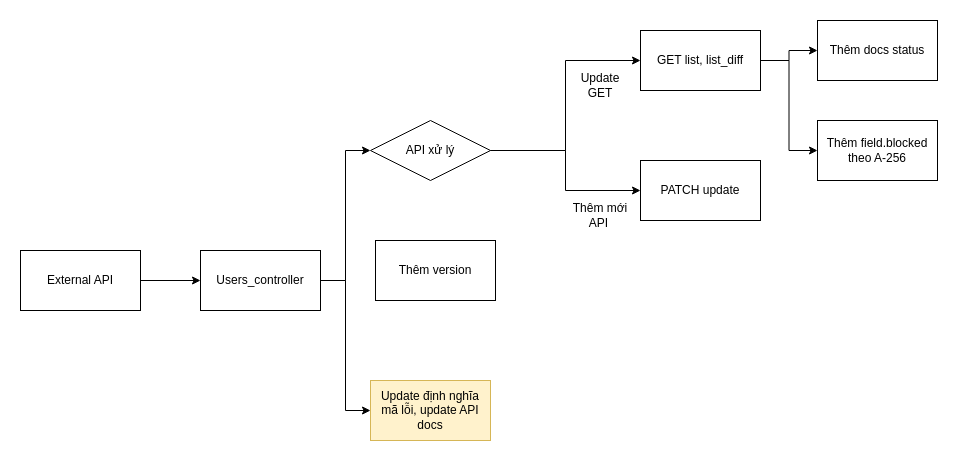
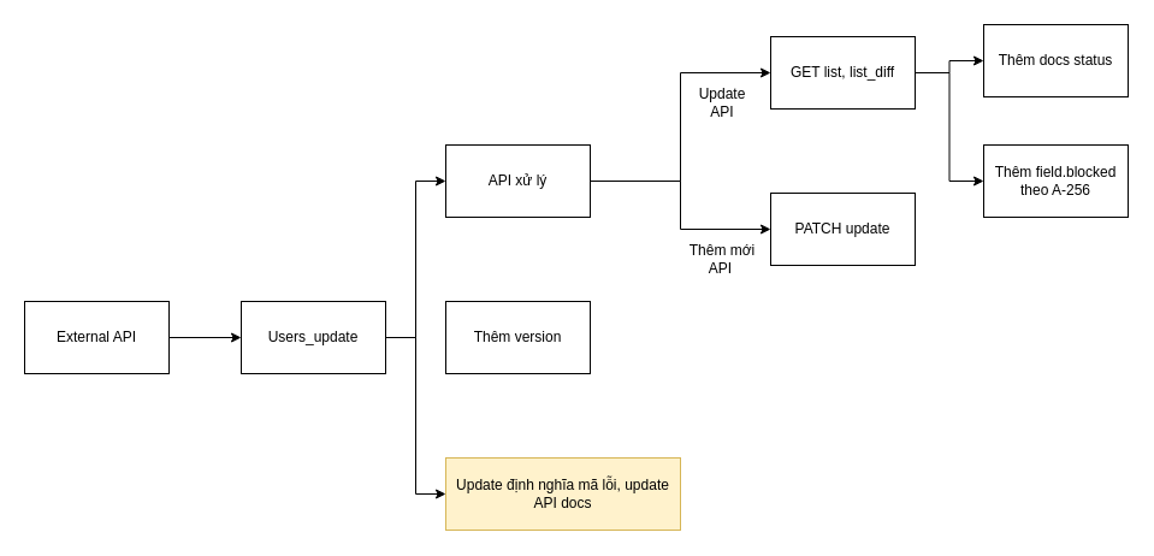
  <mxCell id="0" />
  <mxCell id="1" parent="0" />
  <mxCell id="2" style="edgeStyle=orthogonalEdgeStyle;rounded=0;orthogonalLoop=1;jettySize=auto;html=1;exitX=1;exitY=0.5;exitDx=0;exitDy=0;entryX=0;entryY=0.5;entryDx=0;entryDy=0;" parent="1" source="3" target="6" edge="1"><mxGeometry relative="1" as="geometry" /></mxCell>
  <mxCell id="3" value="External API" style="rounded=0;whiteSpace=wrap;html=1;" parent="1" vertex="1"><mxGeometry x="20" y="250" width="120" height="60" as="geometry" /></mxCell>
  <mxCell id="4" style="edgeStyle=orthogonalEdgeStyle;rounded=0;orthogonalLoop=1;jettySize=auto;html=1;exitX=1;exitY=0.5;exitDx=0;exitDy=0;entryX=0;entryY=0.5;entryDx=0;entryDy=0;" parent="1" source="6" target="13" edge="1"><mxGeometry relative="1" as="geometry" /></mxCell>
  <mxCell id="5" style="edgeStyle=orthogonalEdgeStyle;rounded=0;orthogonalLoop=1;jettySize=auto;html=1;exitX=1;exitY=0.5;exitDx=0;exitDy=0;entryX=0;entryY=0.5;entryDx=0;entryDy=0;" edge="1" parent="1" source="6" target="19"><mxGeometry relative="1" as="geometry" /></mxCell>
- <mxCell id="6" value="Users_controller" style="rounded=0;whiteSpace=wrap;html=1;" parent="1" vertex="1"><mxGeometry x="200" y="250" width="120" height="60" as="geometry" /></mxCell>
+ <mxCell id="6" value="Users_update" style="rounded=0;whiteSpace=wrap;html=1;" parent="1" vertex="1"><mxGeometry x="200" y="250" width="120" height="60" as="geometry" /></mxCell>
  <mxCell id="7" style="edgeStyle=orthogonalEdgeStyle;rounded=0;orthogonalLoop=1;jettySize=auto;html=1;exitX=1;exitY=0.5;exitDx=0;exitDy=0;entryX=0;entryY=0.5;entryDx=0;entryDy=0;" parent="1" source="9" target="17" edge="1"><mxGeometry relative="1" as="geometry" /></mxCell>
  <mxCell id="8" style="edgeStyle=orthogonalEdgeStyle;rounded=0;orthogonalLoop=1;jettySize=auto;html=1;exitX=1;exitY=0.5;exitDx=0;exitDy=0;entryX=0;entryY=0.5;entryDx=0;entryDy=0;" parent="1" source="9" target="18" edge="1"><mxGeometry relative="1" as="geometry" /></mxCell>
  <mxCell id="9" value="GET list, list_diff" style="rounded=0;whiteSpace=wrap;html=1;" parent="1" vertex="1"><mxGeometry x="640" y="30" width="120" height="60" as="geometry" /></mxCell>
  <mxCell id="10" value="PATCH update" style="rounded=0;whiteSpace=wrap;html=1;" parent="1" vertex="1"><mxGeometry x="640" y="160" width="120" height="60" as="geometry" /></mxCell>
  <mxCell id="11" style="edgeStyle=orthogonalEdgeStyle;rounded=0;orthogonalLoop=1;jettySize=auto;html=1;exitX=1;exitY=0.5;exitDx=0;exitDy=0;entryX=0;entryY=0.5;entryDx=0;entryDy=0;" parent="1" source="13" target="9" edge="1"><mxGeometry relative="1" as="geometry" /></mxCell>
  <mxCell id="12" style="edgeStyle=orthogonalEdgeStyle;rounded=0;orthogonalLoop=1;jettySize=auto;html=1;exitX=1;exitY=0.5;exitDx=0;exitDy=0;entryX=0;entryY=0.5;entryDx=0;entryDy=0;" parent="1" source="13" target="10" edge="1"><mxGeometry relative="1" as="geometry" /></mxCell>
- <mxCell id="13" value="API xử lý" style="rhombus;whiteSpace=wrap;html=1;" parent="1" vertex="1"><mxGeometry x="370" y="120" width="120" height="60" as="geometry" /></mxCell>
- <mxCell id="14" value="Thêm version" style="rounded=0;whiteSpace=wrap;html=1;" parent="1" vertex="1"><mxGeometry x="375" y="240" width="120" height="60" as="geometry" /></mxCell>
+ <mxCell id="13" value="API xử lý" style="rounded=0;whiteSpace=wrap;html=1;" parent="1" vertex="1"><mxGeometry x="370" y="120" width="120" height="60" as="geometry" /></mxCell>
+ <mxCell id="14" value="Thêm version" style="rounded=0;whiteSpace=wrap;html=1;" parent="1" vertex="1"><mxGeometry x="370" y="250" width="120" height="60" as="geometry" /></mxCell>
  <mxCell id="15" value="Thêm mới API&amp;nbsp;" style="text;html=1;strokeColor=none;fillColor=none;align=center;verticalAlign=middle;whiteSpace=wrap;rounded=0;" parent="1" vertex="1"><mxGeometry x="570" y="200" width="60" height="30" as="geometry" /></mxCell>
- <mxCell id="16" value="Update GET" style="text;html=1;strokeColor=none;fillColor=none;align=center;verticalAlign=middle;whiteSpace=wrap;rounded=0;" parent="1" vertex="1"><mxGeometry x="570" y="70" width="60" height="30" as="geometry" /></mxCell>
+ <mxCell id="16" value="Update API" style="text;html=1;strokeColor=none;fillColor=none;align=center;verticalAlign=middle;whiteSpace=wrap;rounded=0;" parent="1" vertex="1"><mxGeometry x="570" y="70" width="60" height="30" as="geometry" /></mxCell>
  <mxCell id="17" value="Thêm docs status" style="rounded=0;whiteSpace=wrap;html=1;" parent="1" vertex="1"><mxGeometry x="817" y="20" width="120" height="60" as="geometry" /></mxCell>
  <mxCell id="18" value="Thêm field.blocked theo A-256" style="rounded=0;whiteSpace=wrap;html=1;" parent="1" vertex="1"><mxGeometry x="817" y="120" width="120" height="60" as="geometry" /></mxCell>
- <mxCell id="19" value="Update định nghĩa mã lỗi, update API docs" style="rounded=0;whiteSpace=wrap;html=1;fillColor=#fff2cc;strokeColor=#d6b656;" vertex="1" parent="1"><mxGeometry x="370" y="380" width="120" height="60" as="geometry" /></mxCell>
+ <mxCell id="19" value="Update định nghĩa mã lỗi, update API docs" style="rounded=0;whiteSpace=wrap;html=1;fillColor=#fff2cc;strokeColor=#d6b656;" vertex="1" parent="1"><mxGeometry x="370" y="380" width="195" height="60" as="geometry" /></mxCell>
